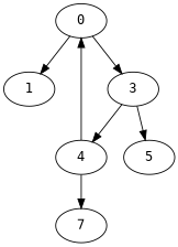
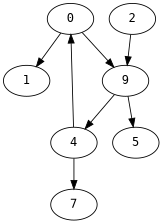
  digraph {
    fontname="DejaVu Sans Mono"
    node [fontname="DejaVu Sans Mono"]
    edge [fontname="DejaVu Sans Mono"]
    0
    1
-   3
+   3 [label=9]
+   2
    4
    5
    7
    0 -> 1
    0 -> 3
    3 -> 4
    3 -> 5
+   2 -> 3
    4 -> 0
    4 -> 7
  }
